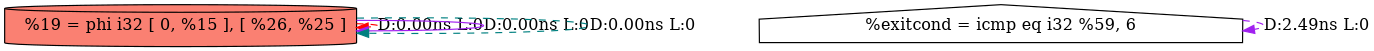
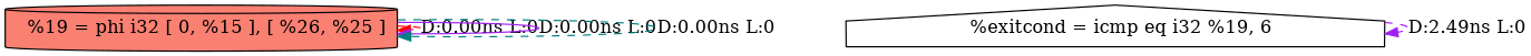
  digraph {
    node [style=filled]
    edge [color=purple style=dashed]
    n1 [label="  %19 = phi i32 [ 0, %15 ], [ %26, %25 ]" fillcolor=salmon shape=cylinder]
-   n2 [label="%exitcond = icmp eq i32 %59, 6" fillcolor=white shape=house]
+   n2 [label="  %exitcond = icmp eq i32 %19, 6" fillcolor=white shape=house]
    n1 -> n1 [color=red label="D:0.00ns L:0"]
    n1 -> n1 [label="D:0.00ns L:0" style=solid]
    n1 -> n1 [color=teal label="D:0.00ns L:0"]
    n2 -> n2 [label="D:2.49ns L:0"]
  }
